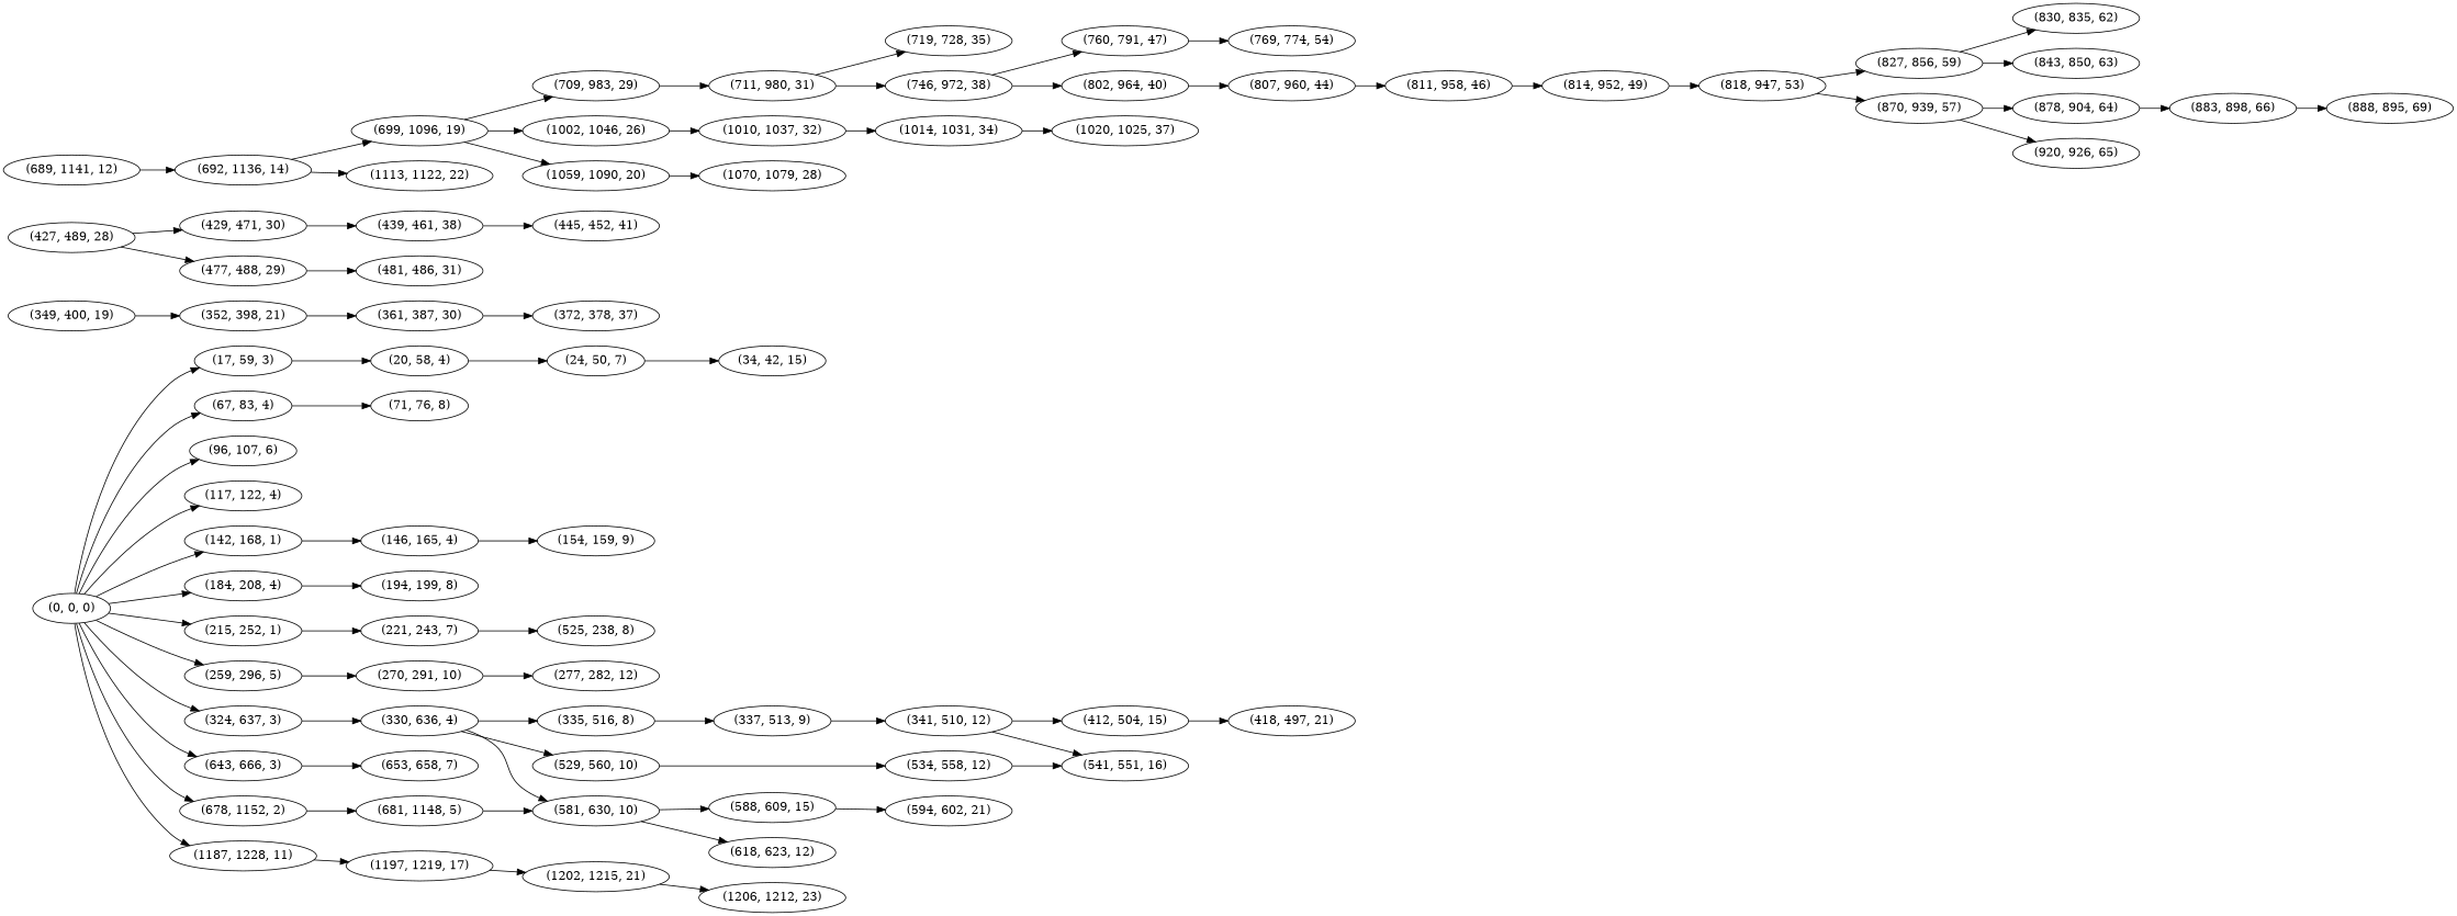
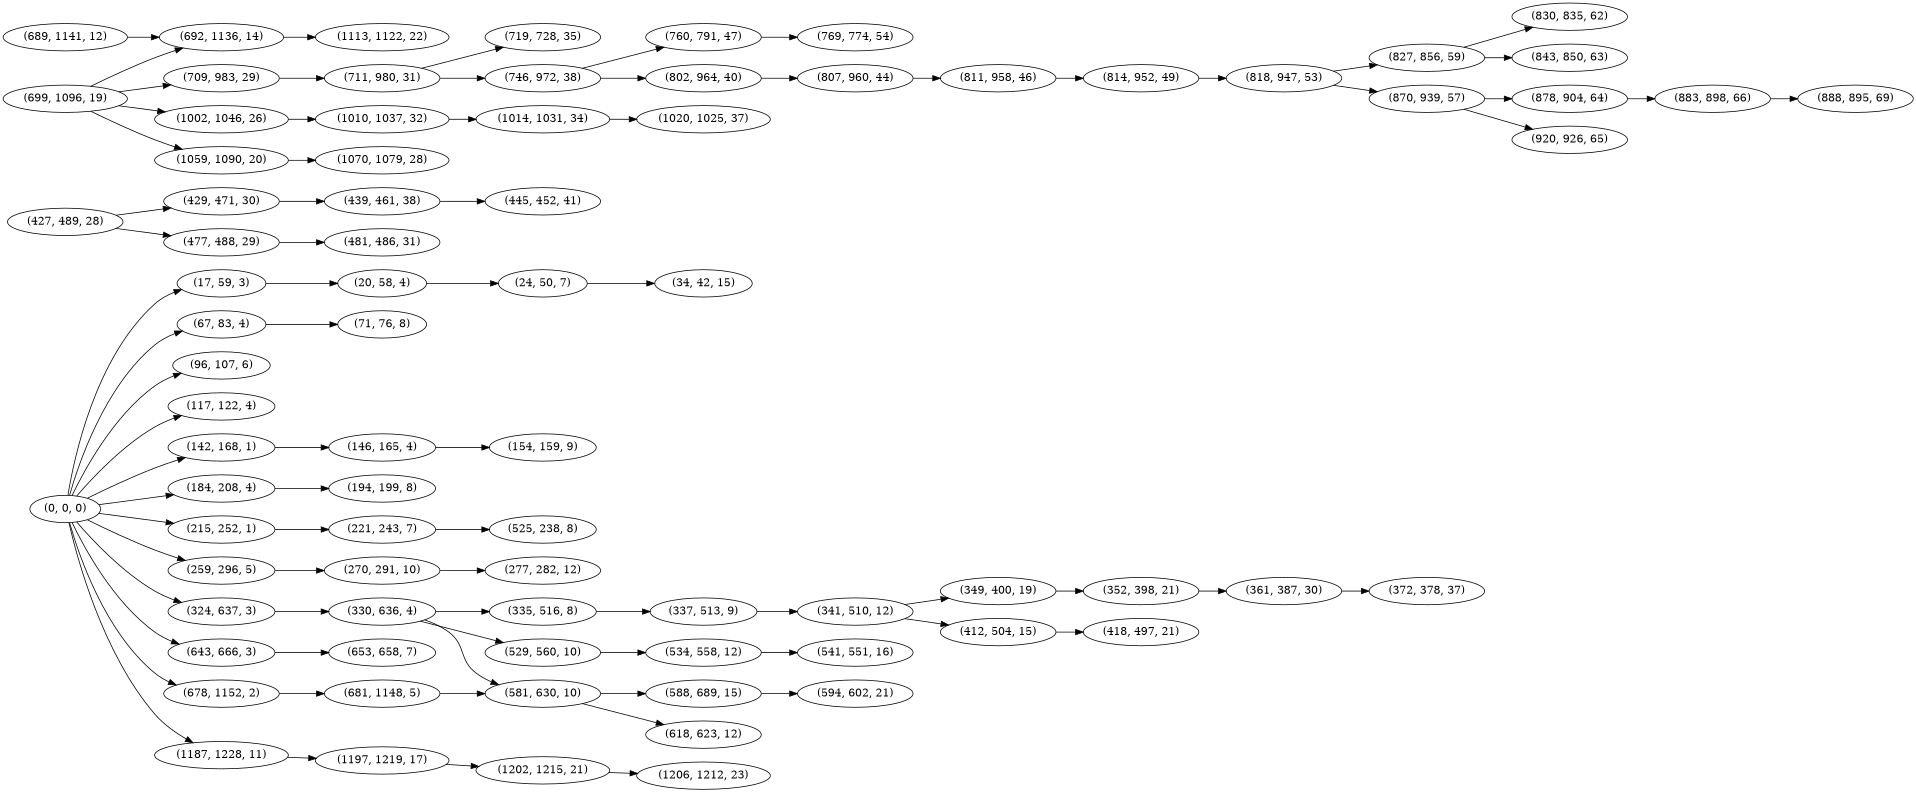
  digraph {
    rankdir=LR
    "(0, 0, 0)"
    "(17, 59, 3)"
    "(67, 83, 4)"
    "(96, 107, 6)"
    "(117, 122, 4)"
    "(142, 168, 1)"
    "(184, 208, 4)"
    "(215, 252, 1)"
    "(259, 296, 5)"
    "(324, 637, 3)"
    "(643, 666, 3)"
    "(678, 1152, 2)"
    "(1187, 1228, 11)"
    "(20, 58, 4)"
    "(71, 76, 8)"
    "(146, 165, 4)"
    "(194, 199, 8)"
    "(221, 243, 7)"
    "(270, 291, 10)"
    "(330, 636, 4)"
    "(653, 658, 7)"
    "(681, 1148, 5)"
    "(1197, 1219, 17)"
    "(24, 50, 7)"
    "(34, 42, 15)"
    "(154, 159, 9)"
    n27 [label="(525, 238, 8)"]
    "(277, 282, 12)"
    "(335, 516, 8)"
    "(529, 560, 10)"
    "(581, 630, 10)"
    "(337, 513, 9)"
    "(534, 558, 12)"
-   "(588, 609, 15)"
+   "(588, 609, 15)" [label="(588, 689, 15)"]
    "(618, 623, 12)"
    "(341, 510, 12)"
    "(349, 400, 19)"
    "(412, 504, 15)"
    "(352, 398, 21)"
    "(418, 497, 21)"
    "(361, 387, 30)"
    "(372, 378, 37)"
    "(427, 489, 28)"
    "(429, 471, 30)"
    "(477, 488, 29)"
    "(439, 461, 38)"
    "(481, 486, 31)"
    "(445, 452, 41)"
    "(541, 551, 16)"
    "(594, 602, 21)"
    "(689, 1141, 12)"
    "(692, 1136, 14)"
    "(699, 1096, 19)"
    "(1113, 1122, 22)"
    "(709, 983, 29)"
    "(1002, 1046, 26)"
    "(1059, 1090, 20)"
    "(711, 980, 31)"
    "(1010, 1037, 32)"
    "(1070, 1079, 28)"
    "(719, 728, 35)"
    n62 [label="(746, 972, 38)"]
    "(760, 791, 47)"
    "(802, 964, 40)"
    "(769, 774, 54)"
    "(807, 960, 44)"
    "(811, 958, 46)"
    "(814, 952, 49)"
    "(818, 947, 53)"
    "(827, 856, 59)"
    "(870, 939, 57)"
    "(830, 835, 62)"
    "(843, 850, 63)"
    "(878, 904, 64)"
    "(920, 926, 65)"
    "(883, 898, 66)"
    "(888, 895, 69)"
    "(1014, 1031, 34)"
    "(1020, 1025, 37)"
    "(1202, 1215, 21)"
    "(1206, 1212, 23)"
    "(0, 0, 0)" -> "(17, 59, 3)"
    "(0, 0, 0)" -> "(67, 83, 4)"
    "(0, 0, 0)" -> "(96, 107, 6)"
    "(0, 0, 0)" -> "(117, 122, 4)"
    "(0, 0, 0)" -> "(142, 168, 1)"
    "(0, 0, 0)" -> "(184, 208, 4)"
    "(0, 0, 0)" -> "(215, 252, 1)"
    "(0, 0, 0)" -> "(259, 296, 5)"
    "(0, 0, 0)" -> "(324, 637, 3)"
    "(0, 0, 0)" -> "(643, 666, 3)"
    "(0, 0, 0)" -> "(678, 1152, 2)"
    "(0, 0, 0)" -> "(1187, 1228, 11)"
    "(17, 59, 3)" -> "(20, 58, 4)"
    "(67, 83, 4)" -> "(71, 76, 8)"
    "(142, 168, 1)" -> "(146, 165, 4)"
    "(184, 208, 4)" -> "(194, 199, 8)"
    "(215, 252, 1)" -> "(221, 243, 7)"
    "(259, 296, 5)" -> "(270, 291, 10)"
    "(324, 637, 3)" -> "(330, 636, 4)"
    "(643, 666, 3)" -> "(653, 658, 7)"
    "(678, 1152, 2)" -> "(681, 1148, 5)"
    "(1187, 1228, 11)" -> "(1197, 1219, 17)"
    "(20, 58, 4)" -> "(24, 50, 7)"
    "(146, 165, 4)" -> "(154, 159, 9)"
    "(221, 243, 7)" -> n27
    "(270, 291, 10)" -> "(277, 282, 12)"
    "(330, 636, 4)" -> "(335, 516, 8)"
    "(330, 636, 4)" -> "(529, 560, 10)"
    "(330, 636, 4)" -> "(581, 630, 10)"
    "(681, 1148, 5)" -> "(581, 630, 10)"
    "(1197, 1219, 17)" -> "(1202, 1215, 21)"
    "(24, 50, 7)" -> "(34, 42, 15)"
    "(335, 516, 8)" -> "(337, 513, 9)"
    "(529, 560, 10)" -> "(534, 558, 12)"
    "(581, 630, 10)" -> "(588, 609, 15)"
    "(581, 630, 10)" -> "(618, 623, 12)"
    "(337, 513, 9)" -> "(341, 510, 12)"
    "(534, 558, 12)" -> "(541, 551, 16)"
    "(588, 609, 15)" -> "(594, 602, 21)"
-   "(341, 510, 12)" -> "(541, 551, 16)"
+   "(341, 510, 12)" -> "(349, 400, 19)"
    "(341, 510, 12)" -> "(412, 504, 15)"
    "(349, 400, 19)" -> "(352, 398, 21)"
    "(412, 504, 15)" -> "(418, 497, 21)"
    "(352, 398, 21)" -> "(361, 387, 30)"
    "(361, 387, 30)" -> "(372, 378, 37)"
    "(427, 489, 28)" -> "(429, 471, 30)"
    "(427, 489, 28)" -> "(477, 488, 29)"
    "(429, 471, 30)" -> "(439, 461, 38)"
    "(477, 488, 29)" -> "(481, 486, 31)"
    "(439, 461, 38)" -> "(445, 452, 41)"
    "(689, 1141, 12)" -> "(692, 1136, 14)"
-   "(692, 1136, 14)" -> "(699, 1096, 19)"
+   "(699, 1096, 19)" -> "(692, 1136, 14)"
    "(692, 1136, 14)" -> "(1113, 1122, 22)"
    "(699, 1096, 19)" -> "(709, 983, 29)"
    "(699, 1096, 19)" -> "(1002, 1046, 26)"
    "(699, 1096, 19)" -> "(1059, 1090, 20)"
    "(709, 983, 29)" -> "(711, 980, 31)"
    "(1002, 1046, 26)" -> "(1010, 1037, 32)"
    "(1059, 1090, 20)" -> "(1070, 1079, 28)"
    "(711, 980, 31)" -> "(719, 728, 35)"
    "(711, 980, 31)" -> n62
    "(1010, 1037, 32)" -> "(1014, 1031, 34)"
    n62 -> "(760, 791, 47)"
    n62 -> "(802, 964, 40)"
    "(760, 791, 47)" -> "(769, 774, 54)"
    "(802, 964, 40)" -> "(807, 960, 44)"
    "(807, 960, 44)" -> "(811, 958, 46)"
    "(811, 958, 46)" -> "(814, 952, 49)"
    "(814, 952, 49)" -> "(818, 947, 53)"
    "(818, 947, 53)" -> "(827, 856, 59)"
    "(818, 947, 53)" -> "(870, 939, 57)"
    "(827, 856, 59)" -> "(830, 835, 62)"
    "(827, 856, 59)" -> "(843, 850, 63)"
    "(870, 939, 57)" -> "(878, 904, 64)"
    "(870, 939, 57)" -> "(920, 926, 65)"
    "(878, 904, 64)" -> "(883, 898, 66)"
    "(883, 898, 66)" -> "(888, 895, 69)"
    "(1014, 1031, 34)" -> "(1020, 1025, 37)"
    "(1202, 1215, 21)" -> "(1206, 1212, 23)"
  }
